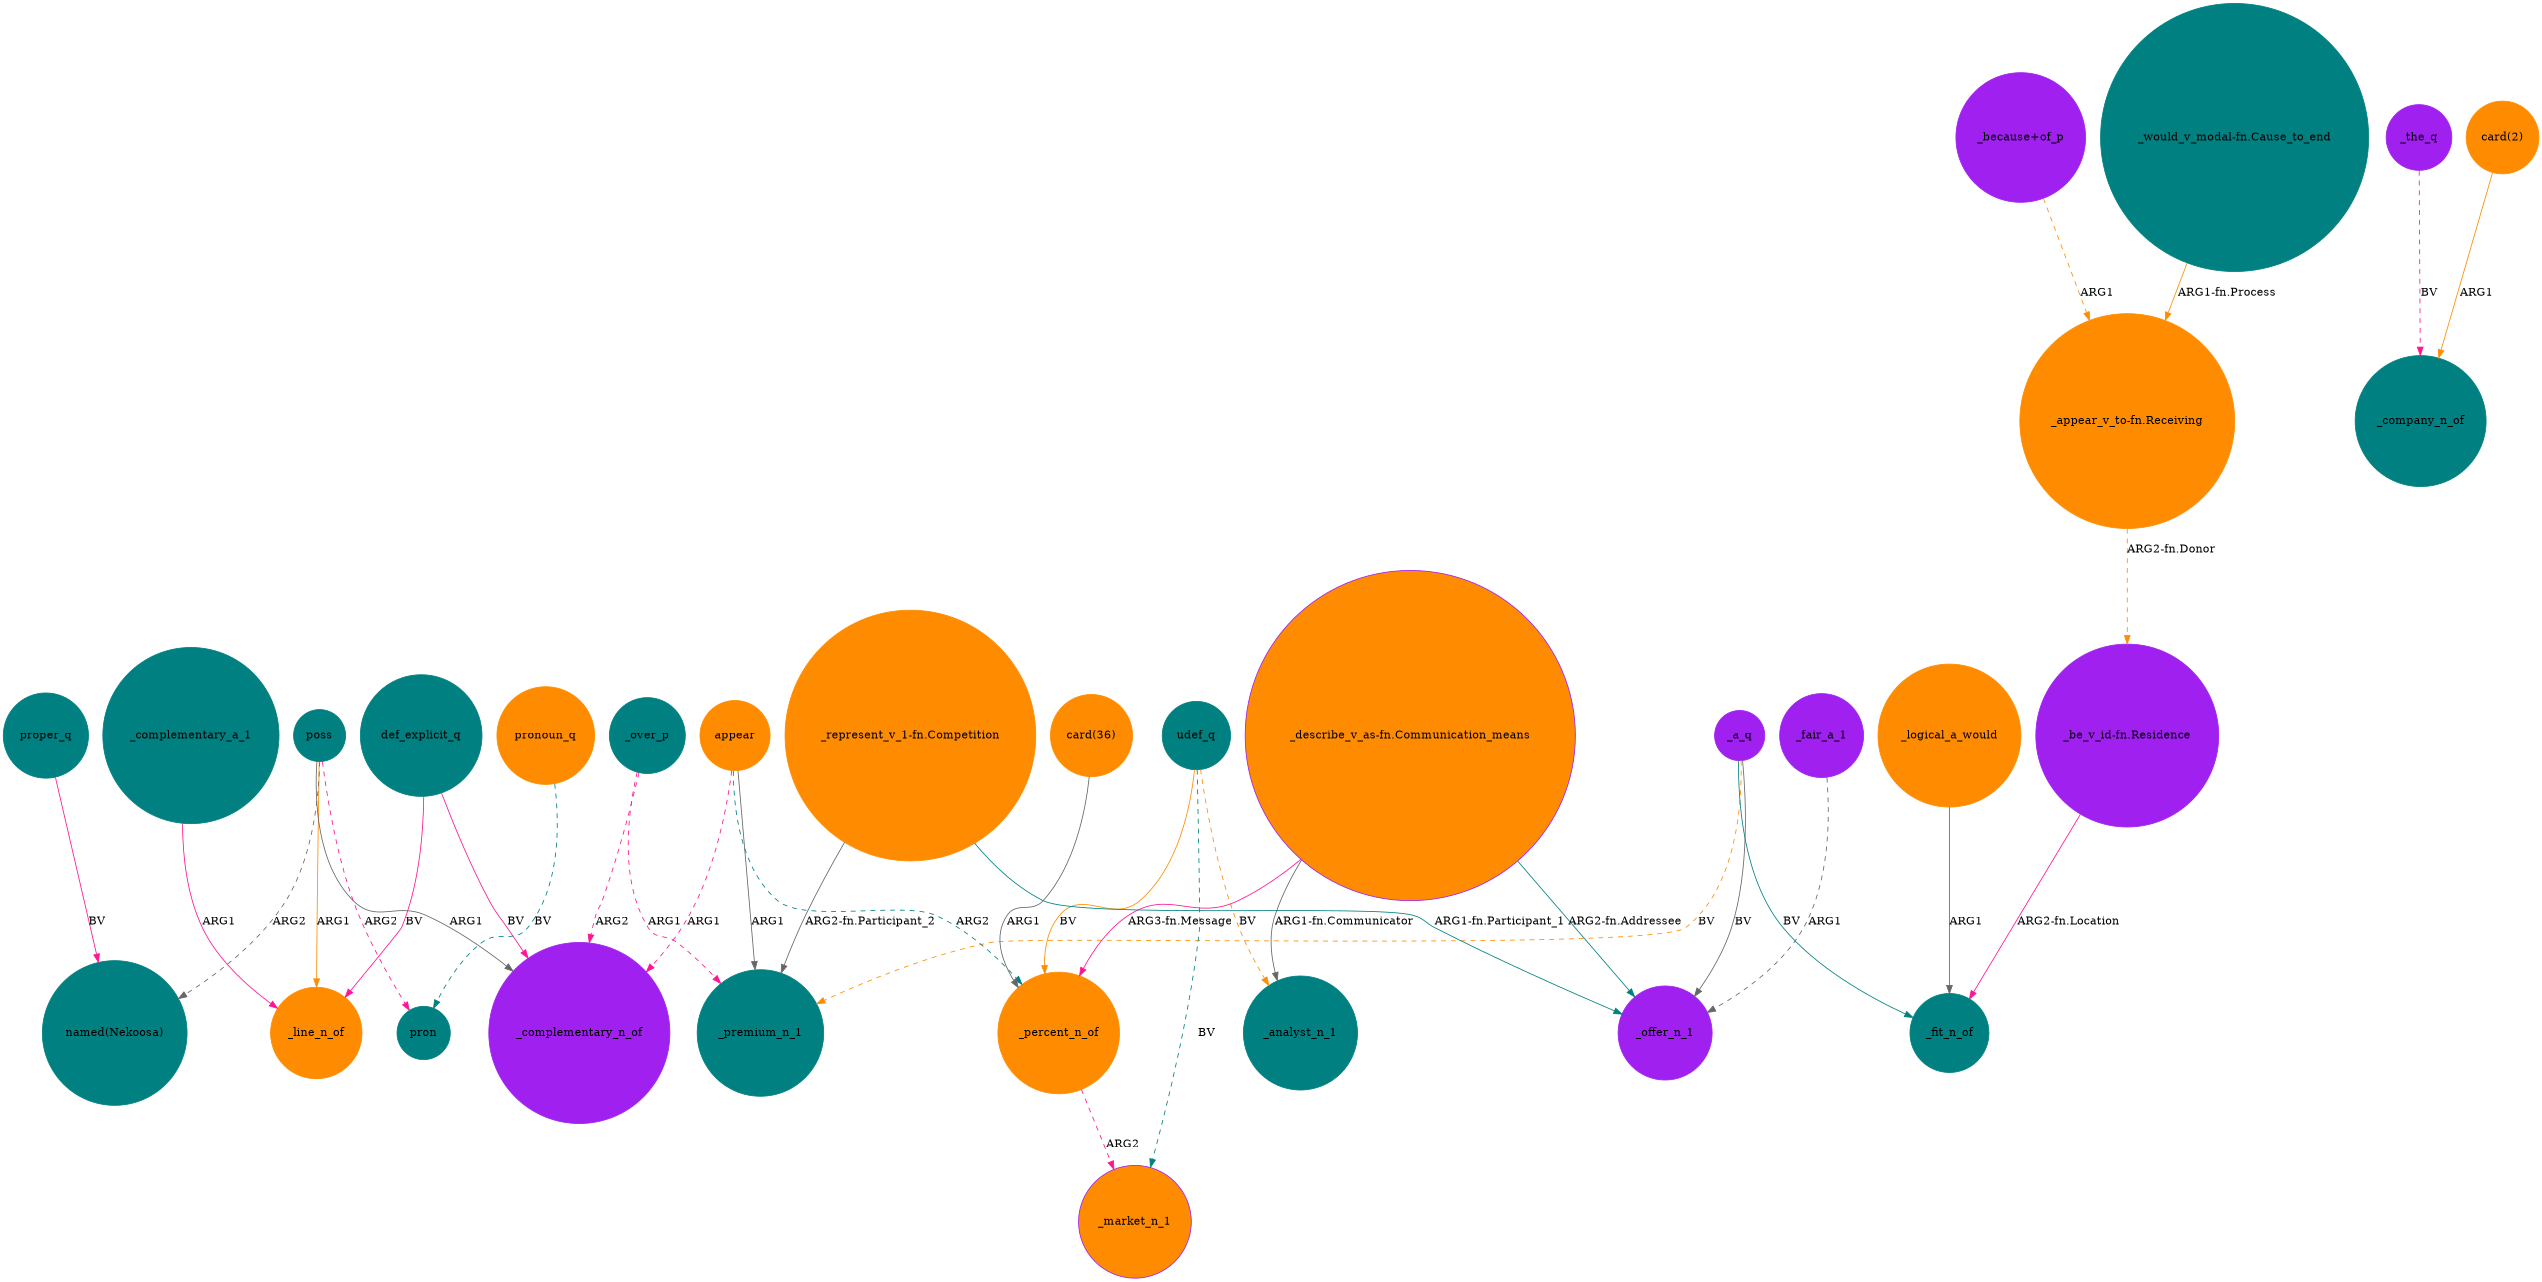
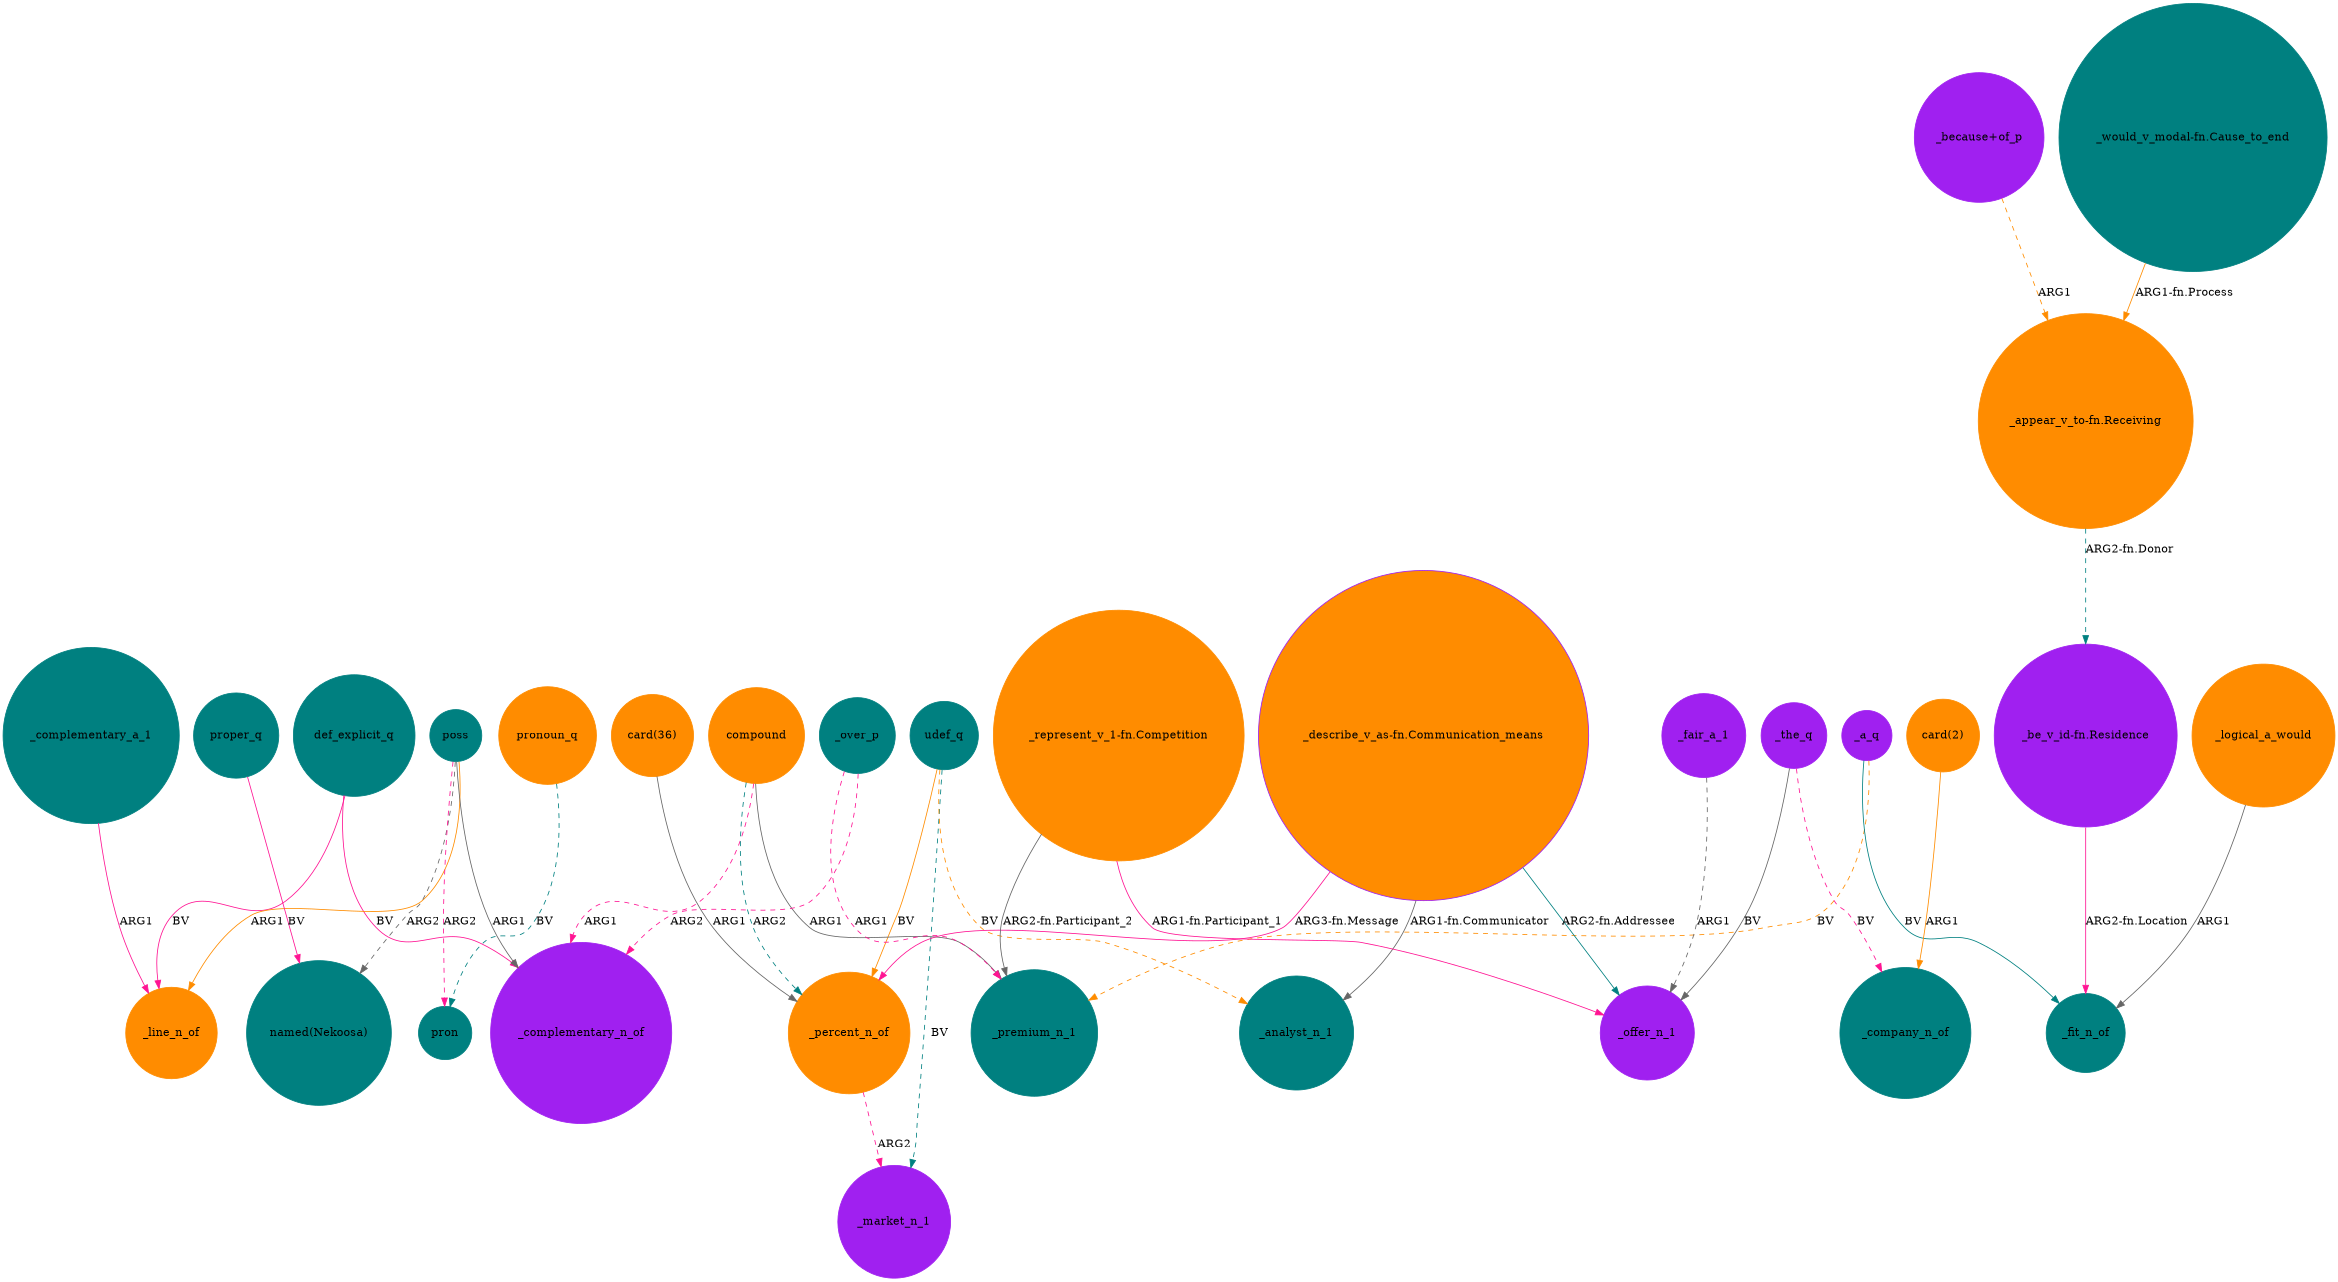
  digraph {
    node [color=teal shape=circle style=filled]
    edge [color=deeppink style=solid]
    _a_q [color=purple]
    _premium_n_1
    _fit_n_of
    _line_n_of [color=darkorange]
    def_explicit_q
    n6 [color=purple label=_complementary_n_of]
-   _market_n_1 [color=purple fillcolor=darkorange]
+   _market_n_1 [color=purple]
    udef_q
    _analyst_n_1
    _percent_n_of [color=darkorange]
    poss
    "named(Nekoosa)"
    pron
-   compound [color=darkorange label=appear]
+   compound [color=darkorange]
    "_describe_v_as-fn.Communication_means" [color=purple fillcolor=darkorange]
    _offer_n_1 [color=purple]
    _fair_a_1 [color=purple]
    "_represent_v_1-fn.Competition" [color=darkorange]
    _over_p
    pronoun_q [color=darkorange]
    "_appear_v_to-fn.Receiving" [color=darkorange]
    "_be_v_id-fn.Residence" [color=purple]
    "_because+of_p" [color=purple]
    _the_q [color=purple]
    _company_n_of
    "_would_v_modal-fn.Cause_to_end"
    n27 [color=darkorange label=_logical_a_would]
    "card(2)" [color=darkorange]
    proper_q
    "card(36)" [color=darkorange]
    _complementary_a_1
    _a_q -> _premium_n_1 [color=darkorange label=BV style=dashed]
    _a_q -> _fit_n_of [color=teal label=BV]
    def_explicit_q -> _line_n_of [label=BV]
    def_explicit_q -> n6 [label=BV]
    udef_q -> _market_n_1 [color=teal label=BV style=dashed]
    udef_q -> _analyst_n_1 [color=darkorange label=BV style=dashed]
    udef_q -> _percent_n_of [color=darkorange label=BV]
    _percent_n_of -> _market_n_1 [label=ARG2 style=dashed]
    poss -> _line_n_of [color=darkorange label=ARG1]
    poss -> n6 [color=gray40 label=ARG1]
    poss -> "named(Nekoosa)" [color=gray40 label=ARG2 style=dashed]
    poss -> pron [label=ARG2 style=dashed]
    compound -> _premium_n_1 [color=gray40 label=ARG1]
    compound -> n6 [label=ARG1 style=dashed]
    compound -> _percent_n_of [color=teal label=ARG2 style=dashed]
    "_describe_v_as-fn.Communication_means" -> _analyst_n_1 [color=gray40 label="ARG1-fn.Communicator"]
    "_describe_v_as-fn.Communication_means" -> _percent_n_of [label="ARG3-fn.Message"]
    "_describe_v_as-fn.Communication_means" -> _offer_n_1 [color=teal label="ARG2-fn.Addressee"]
    _fair_a_1 -> _offer_n_1 [color=gray40 label=ARG1 style=dashed]
    "_represent_v_1-fn.Competition" -> _premium_n_1 [color=gray40 label="ARG2-fn.Participant_2"]
-   "_represent_v_1-fn.Competition" -> _offer_n_1 [color=teal label="ARG1-fn.Participant_1"]
+   "_represent_v_1-fn.Competition" -> _offer_n_1 [label="ARG1-fn.Participant_1"]
    _over_p -> _premium_n_1 [label=ARG1 style=dashed]
    _over_p -> n6 [label=ARG2 style=dashed]
    pronoun_q -> pron [color=teal label=BV style=dashed]
-   "_appear_v_to-fn.Receiving" -> "_be_v_id-fn.Residence" [color=darkorange label="ARG2-fn.Donor" style=dashed]
+   "_appear_v_to-fn.Receiving" -> "_be_v_id-fn.Residence" [color=teal label="ARG2-fn.Donor" style=dashed]
    "_be_v_id-fn.Residence" -> _fit_n_of [label="ARG2-fn.Location"]
    "_because+of_p" -> "_appear_v_to-fn.Receiving" [color=darkorange label=ARG1 style=dashed]
-   _a_q -> _offer_n_1 [color=gray40 label=BV]
+   _the_q -> _offer_n_1 [color=gray40 label=BV]
    _the_q -> _company_n_of [label=BV style=dashed]
    "_would_v_modal-fn.Cause_to_end" -> "_appear_v_to-fn.Receiving" [color=darkorange label="ARG1-fn.Process"]
    n27 -> _fit_n_of [color=gray40 label=ARG1]
    "card(2)" -> _company_n_of [color=darkorange label=ARG1]
    proper_q -> "named(Nekoosa)" [label=BV]
    "card(36)" -> _percent_n_of [color=gray40 label=ARG1]
    _complementary_a_1 -> _line_n_of [label=ARG1]
  }
